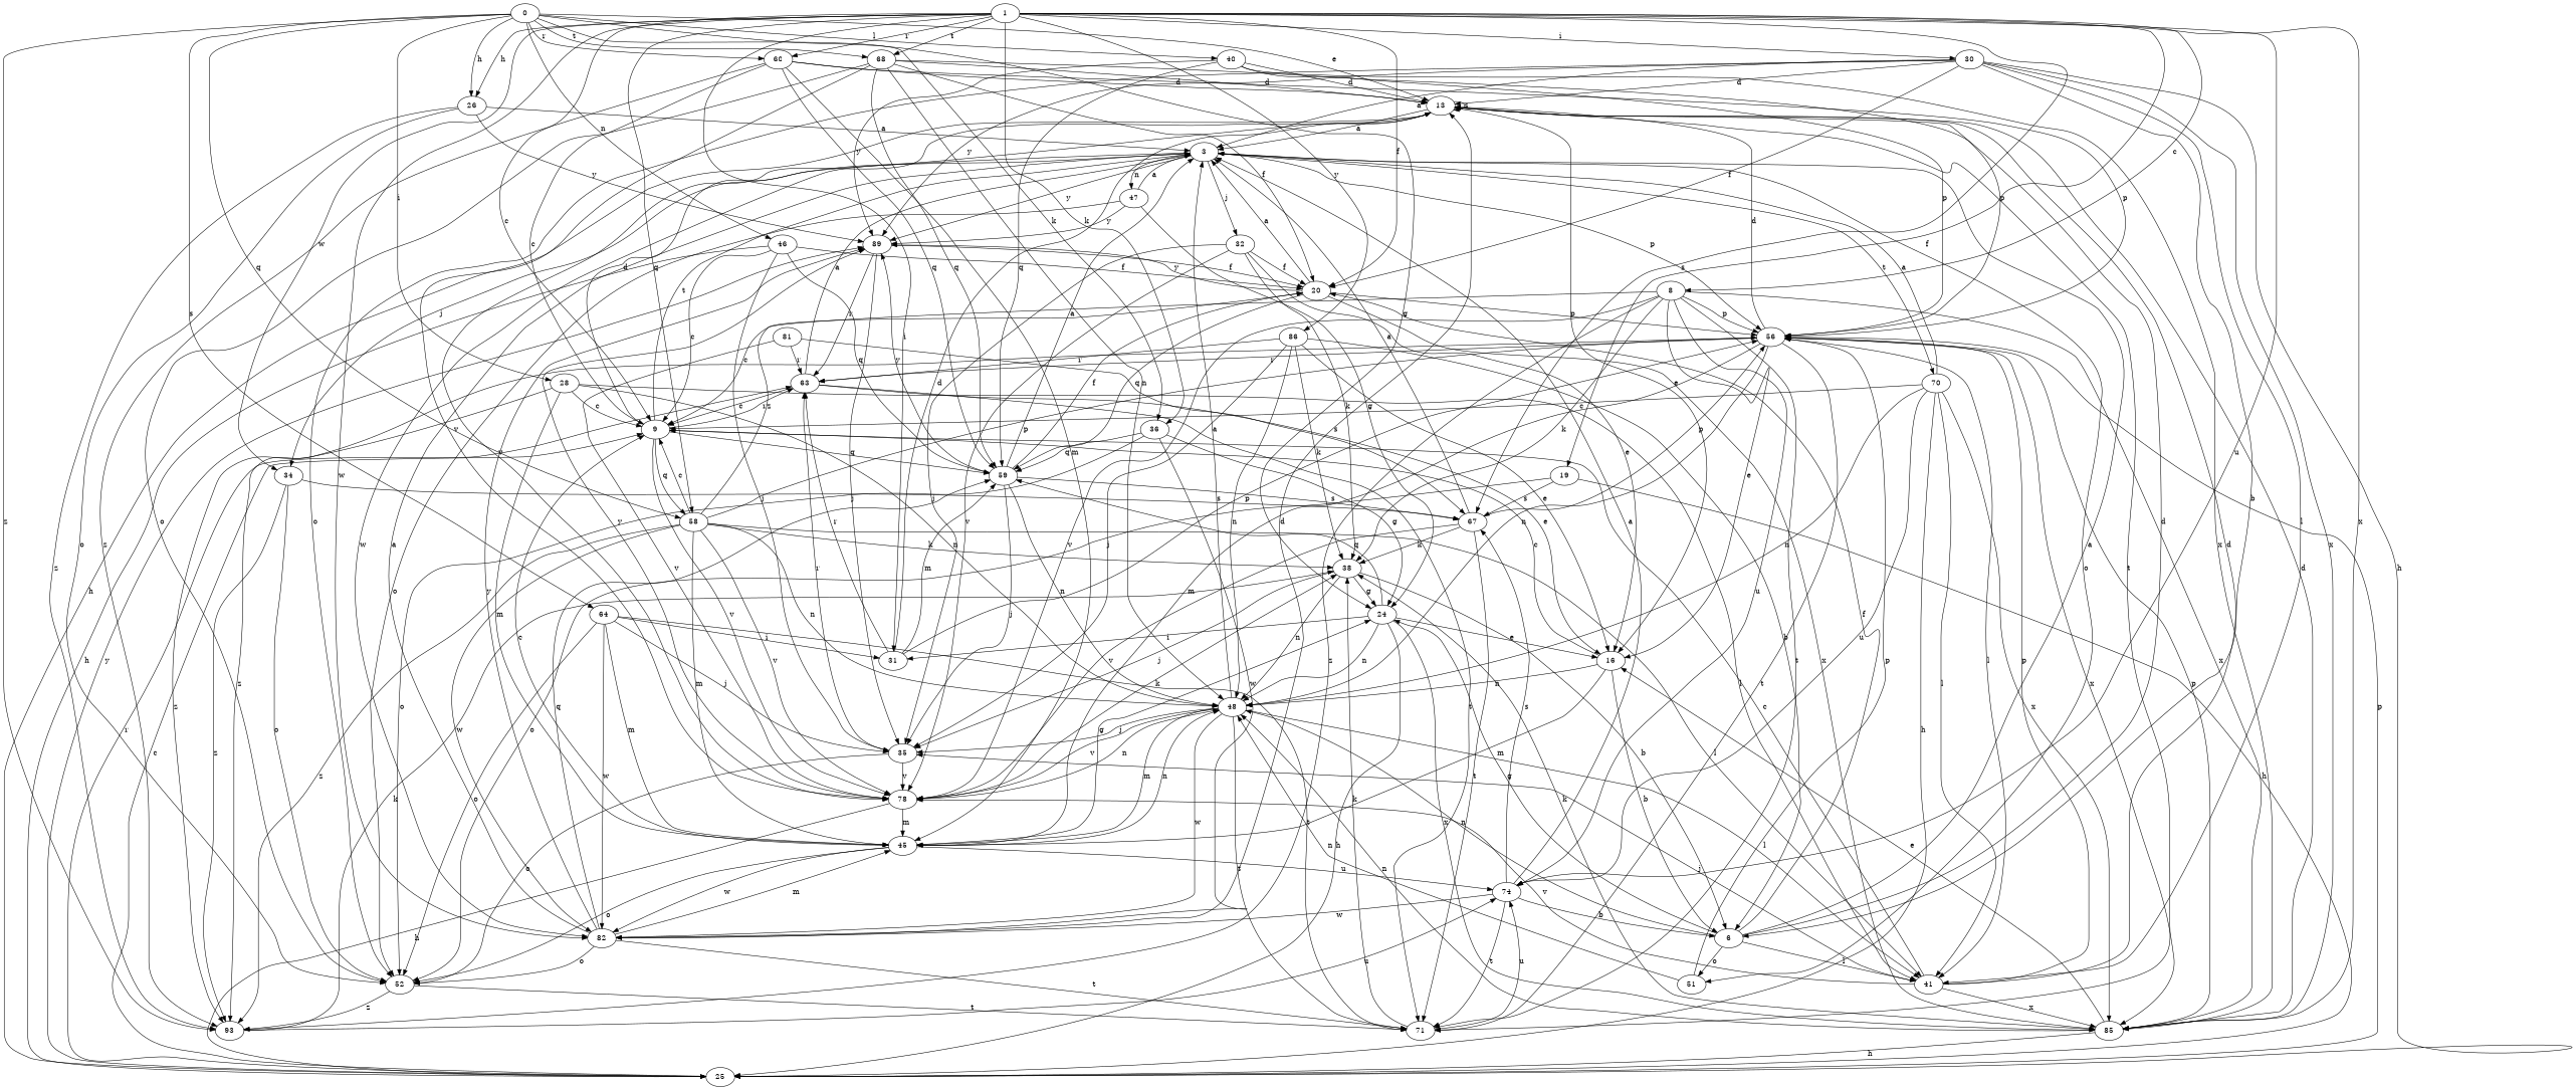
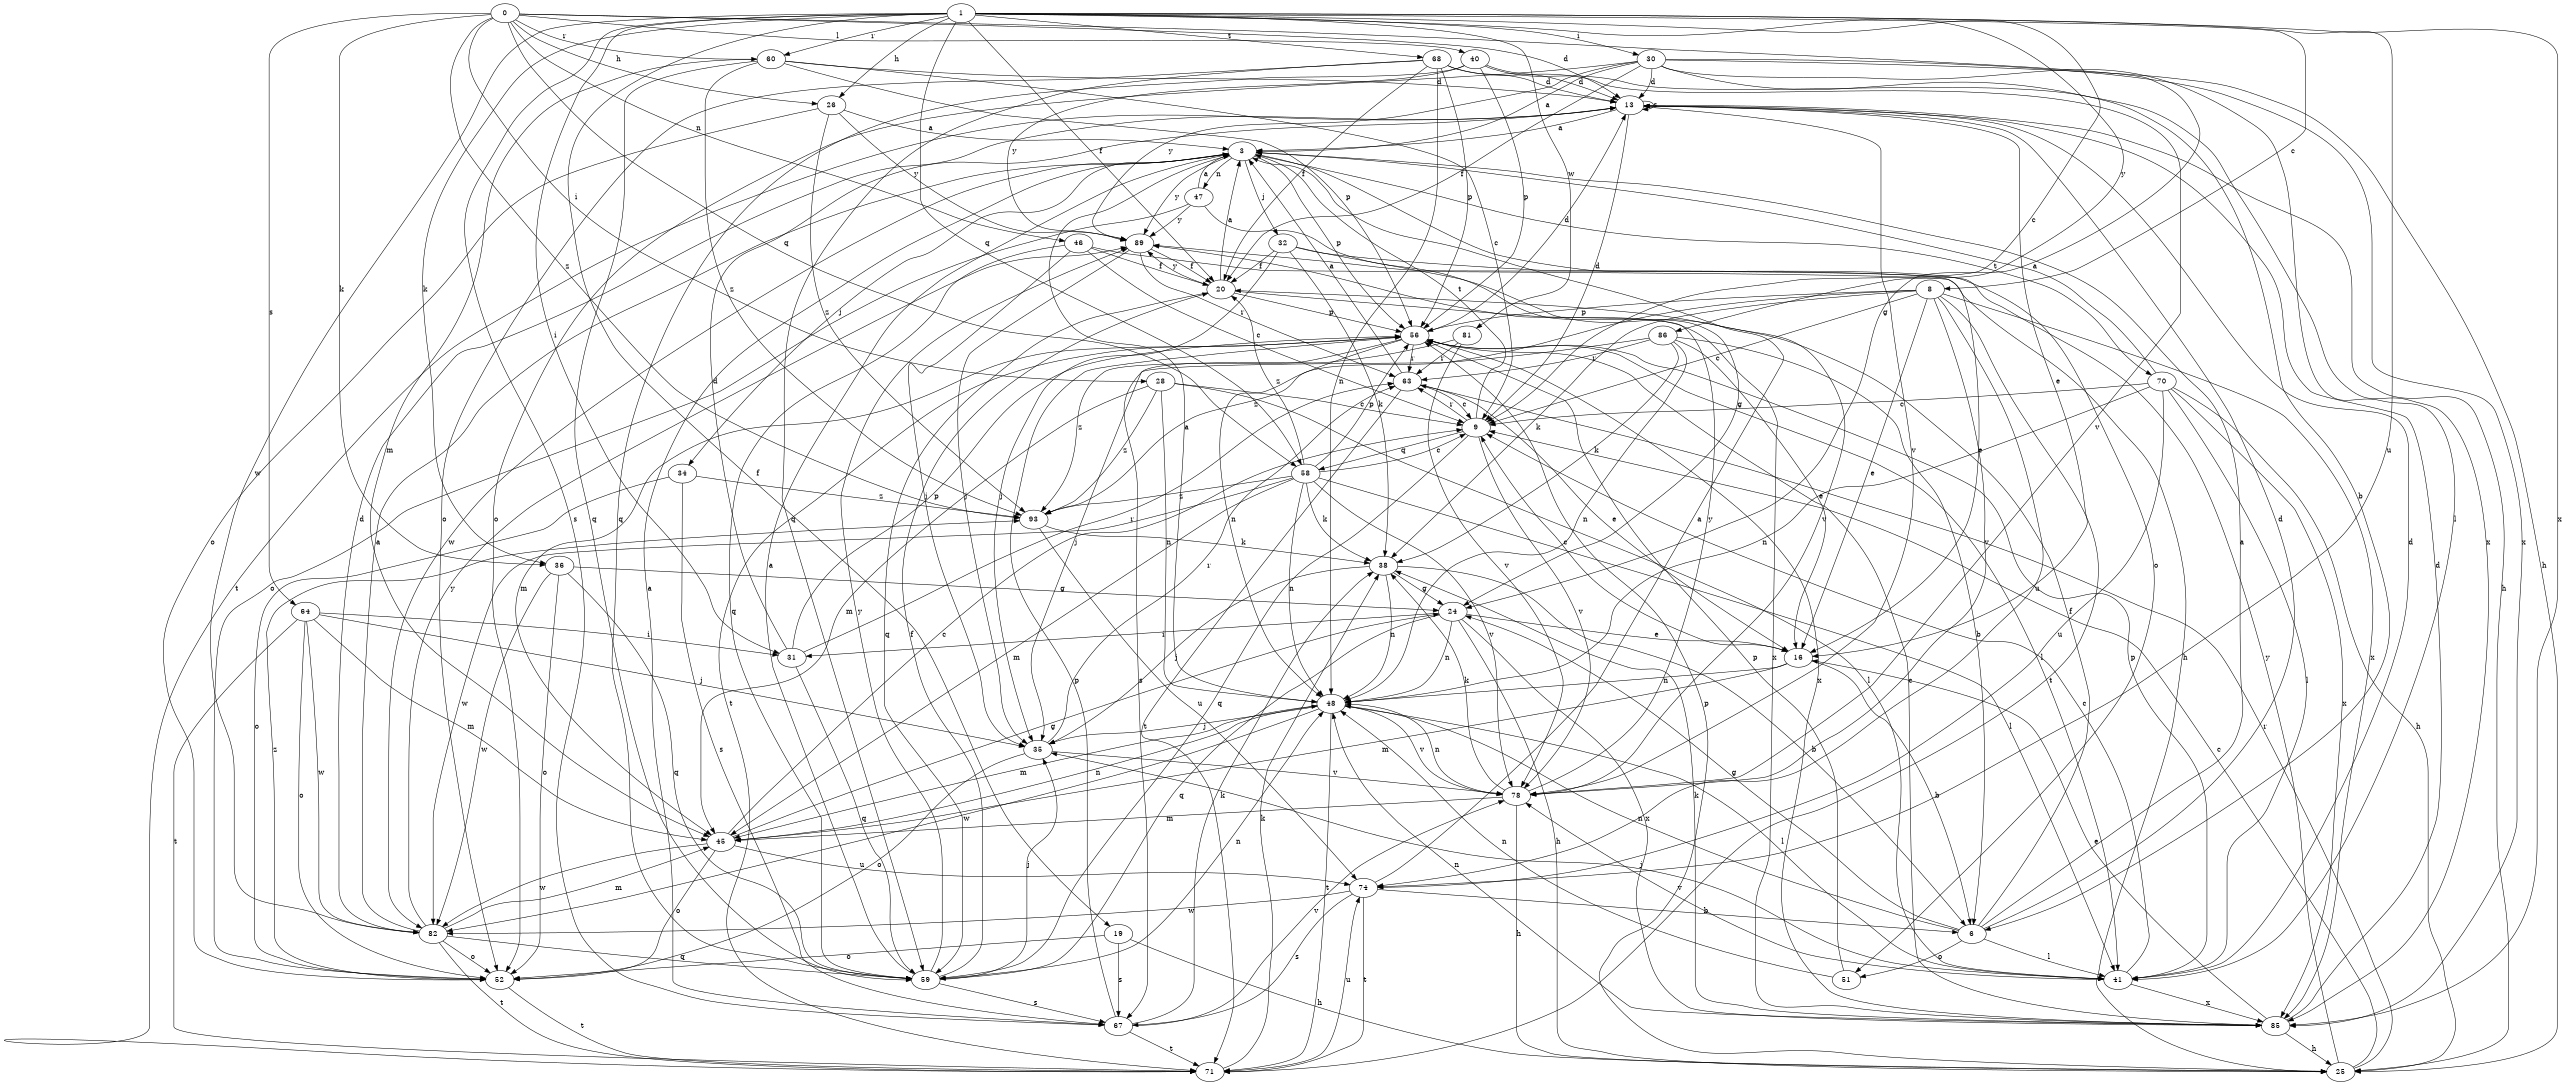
  digraph {
    fontname="DejaVu Serif"
    node [fontname="DejaVu Serif"]
    edge [fontname="DejaVu Serif"]
    0
    13
    24
    26
    28
    36
    40
    46
    58
    60
    64
    68
    93
    3
    16
    71
    78
    n18 [label=25]
    31
    85
    48
    59
    89
    52
    9
    41
    45
    82
    56
    20
    35
    38
    74
    1
    8
    19
    30
    67
    81
    86
    63
    6
    32
    34
    47
    51
    70
-   0 -> 13 [label=e]
+   0 -> 13 [label=d]
    0 -> 24 [label=g]
    0 -> 26 [label=h]
    0 -> 28 [label=i]
    0 -> 36 [label=k]
    0 -> 40 [label=l]
    0 -> 46 [label=n]
    0 -> 58 [label=q]
    0 -> 60 [label=r]
    0 -> 64 [label=s]
-   0 -> 68 [label=t]
    0 -> 93 [label=z]
    13 -> 13 [label=s]
    13 -> 3 [label=a]
    13 -> 16 [label=e]
    13 -> 71 [label=t]
    13 -> 78 [label=v]
    13 -> n18 [label=h]
    24 -> 16 [label=e]
    24 -> n18 [label=h]
    24 -> 31 [label=i]
    24 -> 85 [label=x]
    24 -> 48 [label=n]
    24 -> 59 [label=q]
    26 -> 93 [label=z]
    26 -> 3 [label=a]
    26 -> 89 [label=y]
    26 -> 52 [label=o]
    28 -> 93 [label=z]
    28 -> 48 [label=n]
    28 -> 9 [label=c]
    28 -> 41 [label=l]
    28 -> 45 [label=m]
    36 -> 24 [label=g]
    36 -> 59 [label=q]
    36 -> 52 [label=o]
    36 -> 82 [label=w]
    40 -> 13 [label=d]
    40 -> 85 [label=x]
    40 -> 59 [label=q]
    40 -> 89 [label=y]
    40 -> 56 [label=p]
    46 -> n18 [label=h]
    46 -> 59 [label=q]
    46 -> 9 [label=c]
    46 -> 20 [label=f]
    46 -> 35 [label=j]
    58 -> 93 [label=z]
    58 -> 78 [label=v]
    58 -> 48 [label=n]
    58 -> 9 [label=c]
    58 -> 41 [label=l]
    58 -> 45 [label=m]
    58 -> 82 [label=w]
    58 -> 56 [label=p]
    58 -> 20 [label=z]
    58 -> 38 [label=k]
    60 -> 13 [label=d]
    60 -> 93 [label=z]
    60 -> 59 [label=q]
    60 -> 9 [label=c]
    60 -> 45 [label=m]
    60 -> 56 [label=p]
    64 -> 71 [label=t]
    64 -> 31 [label=i]
    64 -> 52 [label=o]
    64 -> 45 [label=m]
    64 -> 82 [label=w]
    64 -> 35 [label=j]
    68 -> 13 [label=d]
    68 -> 78 [label=v]
    68 -> 48 [label=n]
    68 -> 59 [label=q]
    68 -> 52 [label=o]
    68 -> 56 [label=p]
    68 -> 20 [label=f]
    93 -> 38 [label=k]
    93 -> 74 [label=u]
    3 -> 89 [label=y]
    3 -> 82 [label=w]
    3 -> 56 [label=p]
    3 -> 32 [label=j]
    3 -> 34 [label=j]
    3 -> 47 [label=n]
    3 -> 51 [label=o]
    3 -> 70 [label=t]
    16 -> 48 [label=n]
    16 -> 9 [label=c]
    16 -> 45 [label=m]
    16 -> 6 [label=b]
    71 -> 38 [label=k]
    71 -> 74 [label=u]
    78 -> n18 [label=h]
    78 -> 48 [label=n]
    78 -> 89 [label=y]
    78 -> 45 [label=m]
    78 -> 38 [label=k]
    n18 -> 89 [label=y]
    n18 -> 9 [label=c]
    n18 -> 56 [label=p]
    n18 -> 63 [label=r]
    31 -> 13 [label=d]
-   31 -> 59 [label=m]
+   31 -> 59 [label=q]
    31 -> 56 [label=p]
    31 -> 63 [label=r]
    85 -> 13 [label=d]
    85 -> 16 [label=e]
    85 -> n18 [label=h]
    85 -> 48 [label=n]
-   85 -> 56 [label=p]
+   85 -> 56 [label=c]
    85 -> 38 [label=k]
    48 -> 3 [label=a]
    48 -> 71 [label=t]
    48 -> 78 [label=v]
    48 -> 41 [label=l]
    48 -> 45 [label=m]
    48 -> 82 [label=w]
    48 -> 35 [label=j]
    59 -> 3 [label=a]
    59 -> 48 [label=n]
    59 -> 89 [label=y]
    59 -> 20 [label=f]
    59 -> 35 [label=j]
    59 -> 67 [label=s]
    89 -> 20 [label=f]
    89 -> 35 [label=j]
    89 -> 63 [label=r]
    52 -> 93 [label=z]
    52 -> 71 [label=t]
-   9 -> 13 [label=d]
+   13 -> 9 [label=d]
    9 -> 58 [label=q]
    9 -> 3 [label=t]
    9 -> 78 [label=v]
    9 -> 59 [label=q]
    9 -> 63 [label=r]
    41 -> 13 [label=d]
    41 -> 78 [label=v]
    41 -> 85 [label=x]
    41 -> 9 [label=c]
    41 -> 56 [label=p]
    41 -> 35 [label=j]
    45 -> 24 [label=g]
    45 -> 48 [label=n]
    45 -> 52 [label=o]
    45 -> 9 [label=c]
    45 -> 82 [label=w]
    45 -> 74 [label=u]
    82 -> 13 [label=d]
    82 -> 3 [label=a]
    82 -> 71 [label=t]
    82 -> 59 [label=q]
    82 -> 89 [label=y]
    82 -> 52 [label=o]
    82 -> 45 [label=m]
    56 -> 13 [label=d]
    56 -> 93 [label=z]
    56 -> 71 [label=t]
    56 -> 85 [label=x]
    56 -> 48 [label=n]
    56 -> 41 [label=l]
    56 -> 45 [label=m]
    56 -> 63 [label=r]
    20 -> 3 [label=a]
    20 -> 85 [label=x]
    20 -> 59 [label=q]
    20 -> 89 [label=y]
    20 -> 56 [label=p]
    35 -> 78 [label=v]
    35 -> 52 [label=o]
    35 -> 63 [label=r]
    38 -> 24 [label=g]
    38 -> 48 [label=n]
    38 -> 35 [label=j]
    38 -> 6 [label=b]
    74 -> 3 [label=a]
    74 -> 71 [label=t]
    74 -> 82 [label=w]
    74 -> 67 [label=s]
    74 -> 6 [label=b]
    1 -> 26 [label=h]
    1 -> 36 [label=k]
    1 -> 58 [label=q]
    1 -> 60 [label=r]
    1 -> 68 [label=t]
    1 -> 31 [label=i]
    1 -> 85 [label=x]
    1 -> 9 [label=c]
    1 -> 82 [label=w]
    1 -> 20 [label=f]
    1 -> 74 [label=u]
    1 -> 8 [label=c]
    1 -> 19 [label=f]
    1 -> 30 [label=i]
    1 -> 67 [label=s]
-   1 -> 34 [label=w]
+   1 -> 81 [label=w]
    1 -> 86 [label=y]
    8 -> 93 [label=z]
    8 -> 16 [label=e]
    8 -> 71 [label=t]
    8 -> 78 [label=v]
    8 -> 85 [label=x]
    8 -> 9 [label=c]
    8 -> 56 [label=p]
    8 -> 38 [label=k]
    8 -> 74 [label=u]
    19 -> n18 [label=h]
    19 -> 52 [label=o]
    19 -> 67 [label=s]
    30 -> 13 [label=d]
    30 -> 3 [label=a]
    30 -> n18 [label=h]
    30 -> 85 [label=x]
    30 -> 89 [label=y]
    30 -> 52 [label=o]
    30 -> 41 [label=l]
    30 -> 20 [label=f]
    30 -> 6 [label=b]
    67 -> 3 [label=a]
    67 -> 71 [label=t]
    67 -> 78 [label=v]
    67 -> 56 [label=p]
    67 -> 38 [label=k]
    81 -> 78 [label=v]
    81 -> 67 [label=s]
    81 -> 63 [label=r]
    86 -> 16 [label=e]
    86 -> 48 [label=n]
    86 -> 35 [label=j]
    86 -> 38 [label=k]
    86 -> 63 [label=r]
    86 -> 6 [label=b]
    63 -> 3 [label=a]
    63 -> 16 [label=e]
    63 -> 71 [label=t]
    63 -> 9 [label=c]
    6 -> 13 [label=d]
    6 -> 24 [label=g]
    6 -> 3 [label=a]
    6 -> 48 [label=n]
    6 -> 41 [label=l]
    6 -> 20 [label=f]
    6 -> 51 [label=o]
    32 -> 16 [label=e]
    32 -> 78 [label=v]
    32 -> 20 [label=f]
    32 -> 35 [label=j]
    32 -> 38 [label=k]
    34 -> 93 [label=z]
    34 -> 52 [label=o]
    34 -> 67 [label=s]
    47 -> 24 [label=g]
    47 -> 3 [label=a]
    47 -> 89 [label=y]
    47 -> 52 [label=o]
    51 -> 48 [label=n]
    51 -> 56 [label=p]
    70 -> 3 [label=a]
    70 -> n18 [label=h]
    70 -> 85 [label=x]
    70 -> 48 [label=n]
    70 -> 9 [label=c]
    70 -> 41 [label=l]
    70 -> 74 [label=u]
  }
